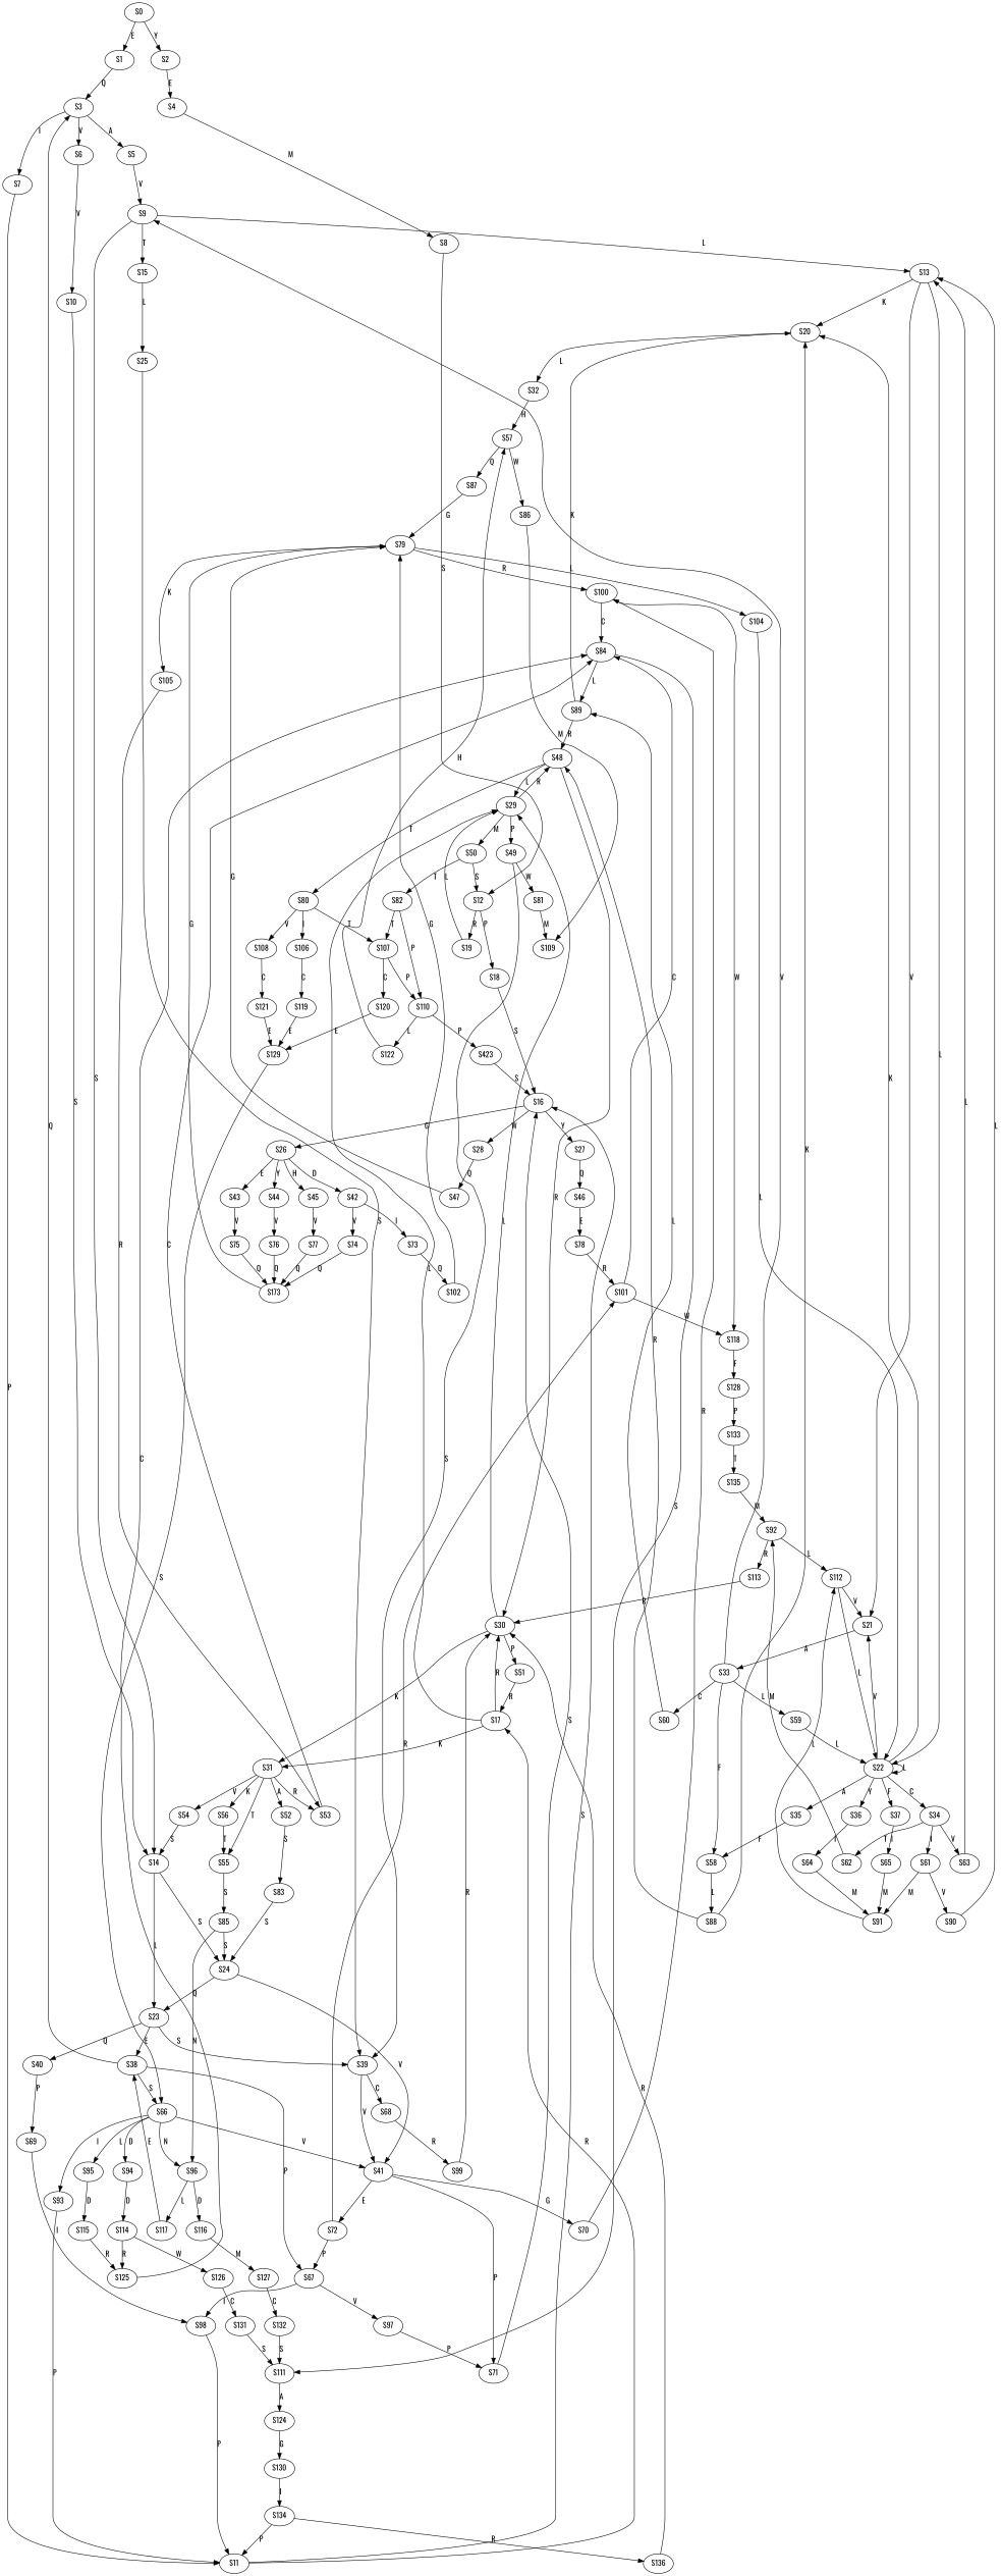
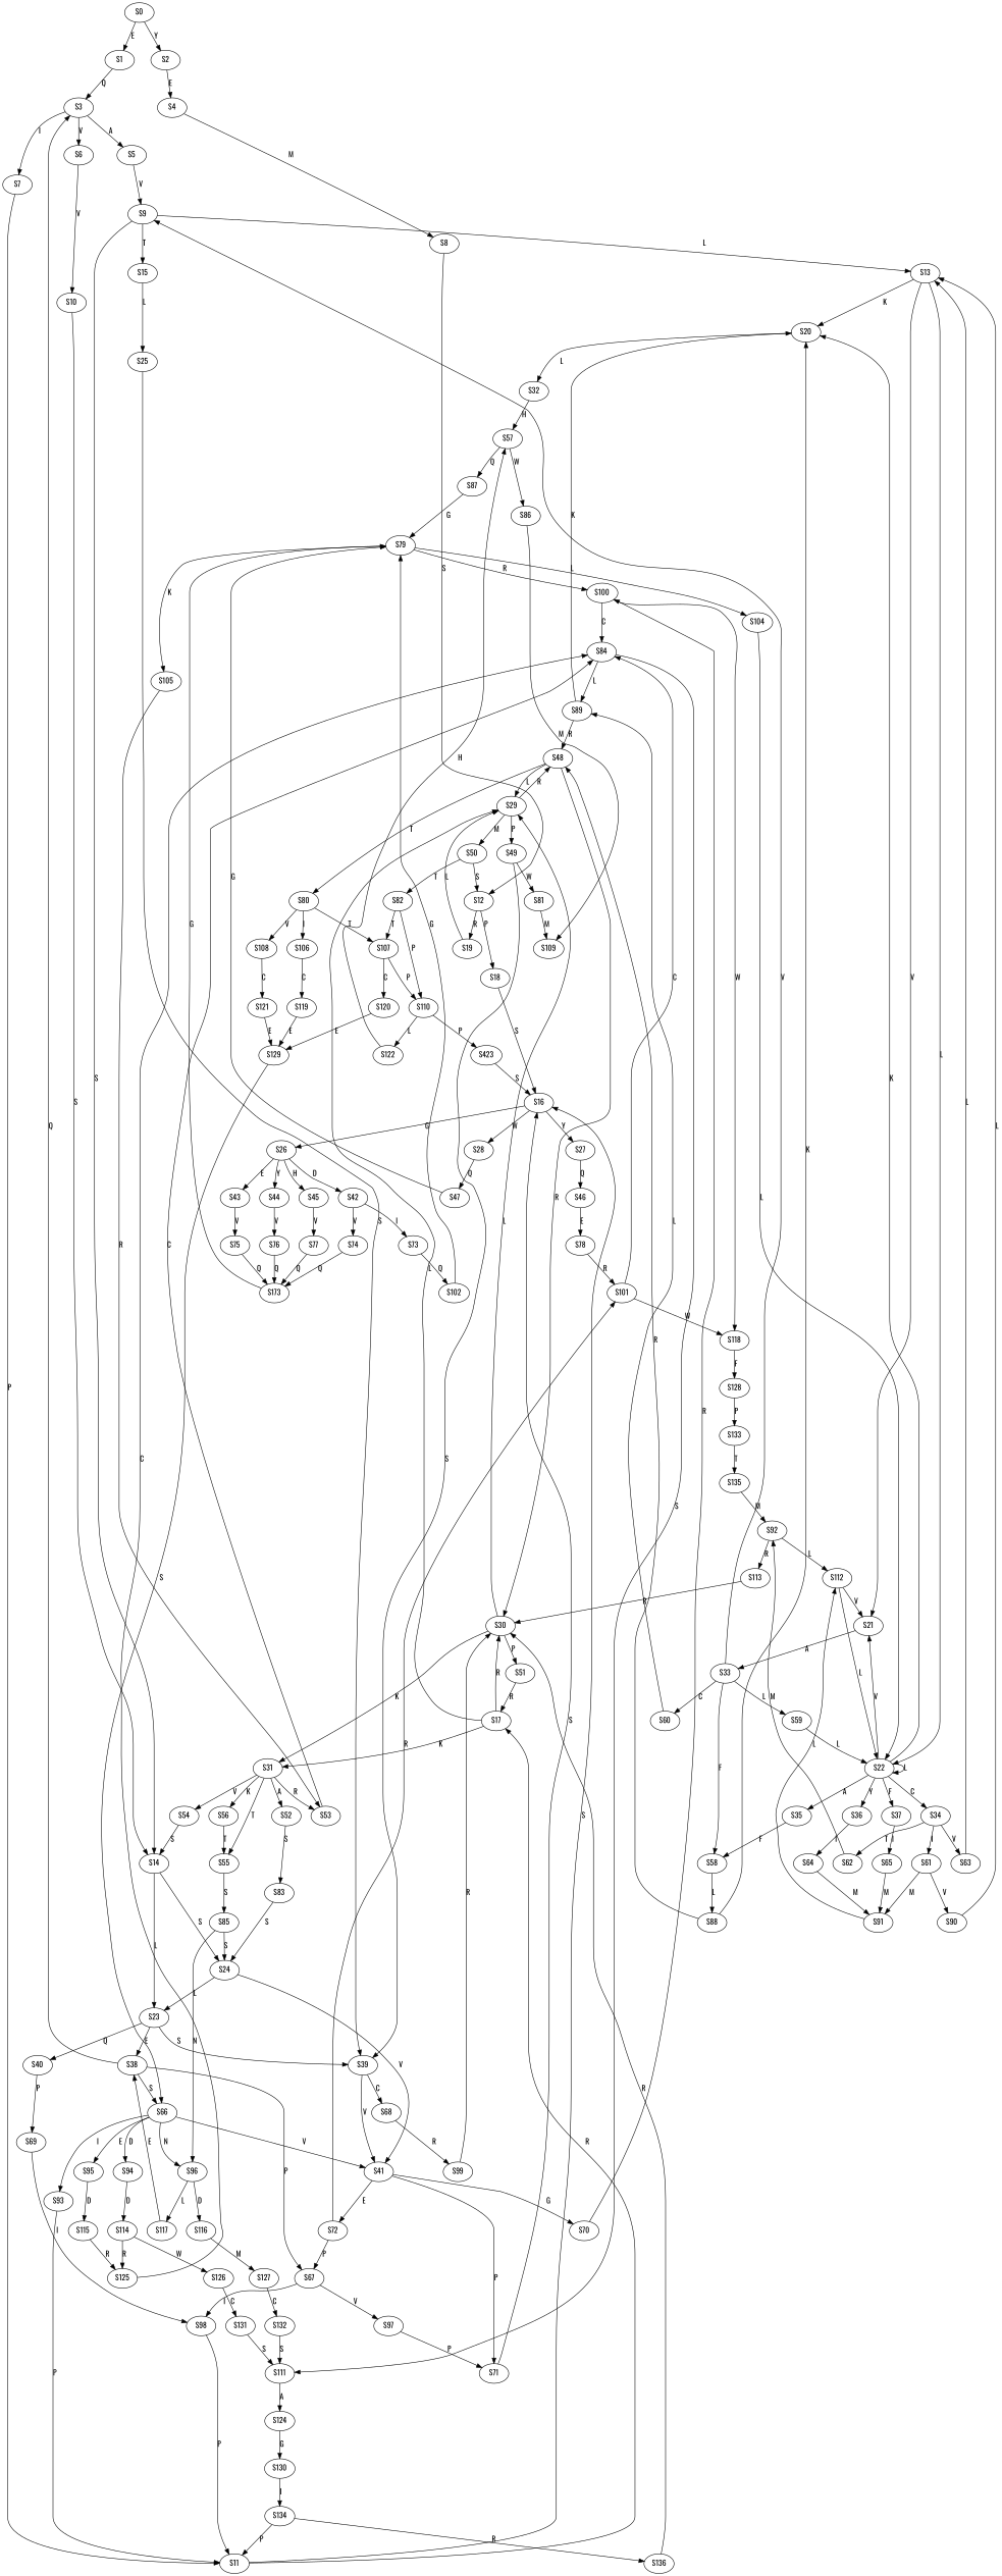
  strict digraph {
    fontname=Oswald
    node [fontname=Oswald]
    edge [fontname=Oswald]
    S0
    S1
    S2
    S3
    S4
    S5
    S6
    S7
    S8
    S9
    S10
    S11
    S12
    S13
    S14
    S15
    S16
    S17
    S18
    S19
    S20
    S21
    S22
    S23
    S24
    S25
    S26
    S27
    S28
    S29
    S30
    S31
    S32
    S33
    S34
    S35
    S36
    S37
    S38
    S39
    S40
    S41
    S42
    S43
    S44
    S45
    S46
    S47
    S48
    S49
    S50
    S51
    S52
    S53
    S54
    S55
    S56
    S57
    S58
    S59
    S60
    S61
    S62
    S63
    S64
    S65
    S66
    S67
    S68
    S69
    S70
    S71
    S72
    S73
    S74
    S75
    S76
    S77
    S78
    S79
    S80
    S81
    S82
    S83
    S84
    S85
    S86
    S87
    S88
    S89
    S90
    S91
    S92
    S93
    S94
    S95
    S96
    S97
    S98
    S99
    S100
    S101
    S102
    n104 [label=S173]
    S104
    S105
    S106
    S107
    S108
    S109
    S110
    S111
    S112
    S113
    S114
    S115
    S116
    S117
    S118
    S119
    S120
    S121
    S122
    n124 [label=S423]
    S124
    S125
    S126
    S127
    S128
    S129
    S130
    S131
    S132
    S133
    S134
    S135
    S136
    S0 -> S1 [label=E]
    S0 -> S2 [label=Y]
    S1 -> S3 [label=Q]
    S2 -> S4 [label=E]
    S3 -> S5 [label=A]
    S3 -> S6 [label=V]
    S3 -> S7 [label=I]
    S4 -> S8 [label=M]
    S5 -> S9 [label=V]
    S6 -> S10 [label=V]
    S7 -> S11 [label=P]
    S8 -> S12 [label=S]
    S9 -> S13 [label=L]
    S9 -> S14 [label=S]
    S9 -> S15 [label=T]
    S10 -> S14 [label=S]
    S11 -> S16 [label=S]
    S11 -> S17 [label=R]
    S12 -> S18 [label=P]
    S12 -> S19 [label=R]
    S13 -> S20 [label=K]
    S13 -> S21 [label=V]
    S13 -> S22 [label=L]
    S14 -> S23 [label=L]
    S14 -> S24 [label=S]
    S15 -> S25 [label=L]
    S16 -> S26 [label=G]
    S16 -> S27 [label=Y]
    S16 -> S28 [label=W]
    S17 -> S29 [label=L]
    S17 -> S30 [label=R]
    S17 -> S31 [label=K]
    S18 -> S16 [label=S]
    S19 -> S29 [label=L]
    S20 -> S32 [label=L]
    S21 -> S33 [label=A]
    S22 -> S20 [label=K]
    S22 -> S21 [label=V]
    S22 -> S22 [label=L]
    S22 -> S34 [label=C]
    S22 -> S35 [label=A]
    S22 -> S36 [label=Y]
    S22 -> S37 [label=F]
    S23 -> S38 [label=E]
    S23 -> S39 [label=S]
    S23 -> S40 [label=Q]
-   S24 -> S23 [label=Q]
+   S24 -> S23 [label=L]
    S24 -> S41 [label=V]
    S25 -> S39 [label=S]
    S26 -> S42 [label=D]
    S26 -> S43 [label=E]
    S26 -> S44 [label=Y]
    S26 -> S45 [label=H]
    S27 -> S46 [label=Q]
    S28 -> S47 [label=Q]
    S29 -> S48 [label=R]
    S29 -> S49 [label=P]
    S29 -> S50 [label=M]
    S30 -> S29 [label=L]
    S30 -> S31 [label=K]
    S30 -> S51 [label=P]
    S31 -> S52 [label=A]
    S31 -> S53 [label=R]
    S31 -> S54 [label=V]
    S31 -> S55 [label=T]
    S31 -> S56 [label=K]
    S32 -> S57 [label=H]
    S33 -> S9 [label=V]
    S33 -> S58 [label=F]
    S33 -> S59 [label=L]
    S33 -> S60 [label=C]
    S34 -> S61 [label=I]
    S34 -> S62 [label=T]
    S34 -> S63 [label=V]
    S35 -> S58 [label=F]
    S36 -> S64 [label=I]
    S37 -> S65 [label=I]
    S38 -> S3 [label=Q]
    S38 -> S66 [label=S]
    S38 -> S67 [label=P]
    S39 -> S41 [label=V]
    S39 -> S68 [label=C]
    S40 -> S69 [label=P]
    S41 -> S70 [label=G]
    S41 -> S71 [label=P]
    S41 -> S72 [label=E]
    S42 -> S73 [label=I]
    S42 -> S74 [label=V]
    S43 -> S75 [label=V]
    S44 -> S76 [label=V]
    S45 -> S77 [label=V]
    S46 -> S78 [label=E]
    S47 -> S79 [label=G]
    S48 -> S29 [label=L]
    S48 -> S30 [label=R]
    S48 -> S80 [label=T]
    S49 -> S39 [label=S]
    S49 -> S81 [label=W]
    S50 -> S12 [label=S]
    S50 -> S82 [label=T]
    S51 -> S17 [label=R]
    S52 -> S83 [label=S]
    S53 -> S84 [label=C]
    S54 -> S14 [label=S]
    S55 -> S85 [label=S]
    S56 -> S55 [label=T]
    S57 -> S86 [label=W]
    S57 -> S87 [label=Q]
    S58 -> S88 [label=L]
    S59 -> S22 [label=L]
    S60 -> S89 [label=L]
    S61 -> S90 [label=V]
    S61 -> S91 [label=M]
    S62 -> S92 [label=M]
    S63 -> S13 [label=L]
    S64 -> S91 [label=M]
    S65 -> S91 [label=M]
    S66 -> S41 [label=V]
    S66 -> S93 [label=I]
    S66 -> S94 [label=D]
-   S66 -> S95 [label=L]
+   S66 -> S95 [label=E]
    S66 -> S96 [label=N]
    S67 -> S97 [label=V]
    S67 -> S98 [label=I]
    S68 -> S99 [label=R]
    S69 -> S98 [label=I]
    S70 -> S100 [label=R]
    S71 -> S16 [label=S]
    S72 -> S67 [label=P]
    S72 -> S101 [label=R]
    S73 -> S102 [label=Q]
    S74 -> n104 [label=Q]
    S75 -> n104 [label=Q]
    S76 -> n104 [label=Q]
    S77 -> n104 [label=Q]
    S78 -> S101 [label=R]
    S79 -> S100 [label=R]
    S79 -> S104 [label=L]
    S79 -> S105 [label=K]
    S80 -> S106 [label=I]
    S80 -> S107 [label=T]
    S80 -> S108 [label=V]
    S81 -> S109 [label=M]
    S82 -> S107 [label=T]
    S82 -> S110 [label=P]
    S83 -> S24 [label=S]
    S84 -> S89 [label=L]
    S84 -> S111 [label=S]
    S85 -> S24 [label=S]
    S85 -> S96 [label=N]
    S86 -> S109 [label=M]
    S87 -> S79 [label=G]
    S88 -> S20 [label=K]
    S88 -> S48 [label=R]
    S89 -> S20 [label=K]
    S89 -> S48 [label=R]
    S90 -> S13 [label=L]
    S91 -> S112 [label=L]
    S92 -> S112 [label=L]
    S92 -> S113 [label=R]
    S93 -> S11 [label=P]
    S94 -> S114 [label=D]
    S95 -> S115 [label=D]
    S96 -> S116 [label=D]
    S96 -> S117 [label=L]
    S97 -> S71 [label=P]
    S98 -> S11 [label=P]
    S99 -> S30 [label=R]
    S100 -> S84 [label=C]
    S100 -> S118 [label=W]
    S101 -> S84 [label=C]
    S101 -> S118 [label=W]
    S102 -> S79 [label=G]
    n104 -> S79 [label=G]
    S104 -> S22 [label=L]
    S105 -> S53 [label=R]
    S106 -> S119 [label=C]
    S107 -> S110 [label=P]
    S107 -> S120 [label=C]
    S108 -> S121 [label=C]
    S110 -> S122 [label=L]
    S110 -> n124 [label=P]
    S111 -> S124 [label=A]
    S112 -> S21 [label=V]
    S112 -> S22 [label=L]
    S113 -> S30 [label=R]
    S114 -> S125 [label=R]
    S114 -> S126 [label=W]
    S115 -> S125 [label=R]
    S116 -> S127 [label=M]
    S117 -> S38 [label=E]
    S118 -> S128 [label=F]
    S119 -> S129 [label=E]
    S120 -> S129 [label=E]
    S121 -> S129 [label=E]
    S122 -> S57 [label=H]
    n124 -> S16 [label=S]
    S124 -> S130 [label=G]
    S125 -> S84 [label=C]
    S126 -> S131 [label=C]
    S127 -> S132 [label=C]
    S128 -> S133 [label=P]
    S129 -> S66 [label=S]
    S130 -> S134 [label=I]
    S131 -> S111 [label=S]
    S132 -> S111 [label=S]
    S133 -> S135 [label=T]
    S134 -> S11 [label=P]
    S134 -> S136 [label=R]
    S135 -> S92 [label=M]
    S136 -> S30 [label=R]
  }
